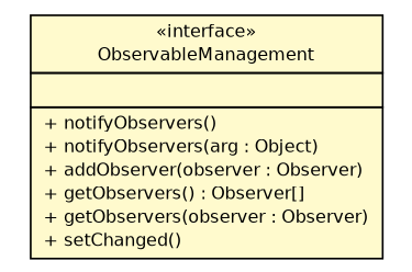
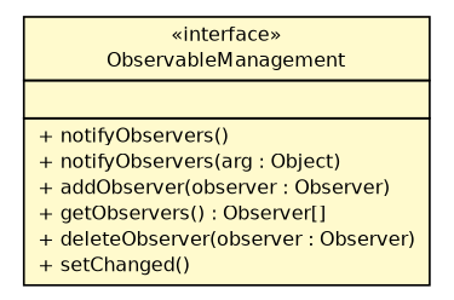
  digraph {
    nodesep=0.25
    ranksep=0.5
-   n1 [fontcolor=black fontname=Helvetica fontsize=10.0 label=<<table title="sorcer.util.observable.ObservableManagement" border="0" cellborder="1" cellspacing="0" cellpadding="2" port="p" bgcolor="lemonChiffon" href="./ObservableManagement.html"> 		<tr><td><table border="0" cellspacing="0" cellpadding="1"> <tr><td align="center" balign="center"> &#171;interface&#187; </td></tr> <tr><td align="center" balign="center"> ObservableManagement </td></tr> 		</table></td></tr> 		<tr><td><table border="0" cellspacing="0" cellpadding="1"> <tr><td align="left" balign="left">  </td></tr> 		</table></td></tr> 		<tr><td><table border="0" cellspacing="0" cellpadding="1"> <tr><td align="left" balign="left"> + notifyObservers() </td></tr> <tr><td align="left" balign="left"> + notifyObservers(arg : Object) </td></tr> <tr><td align="left" balign="left"> + addObserver(observer : Observer) </td></tr> <tr><td align="left" balign="left"> + getObservers() : Observer[] </td></tr> <tr><td align="left" balign="left"> + getObservers(observer : Observer) </td></tr> <tr><td align="left" balign="left"> + setChanged() </td></tr> 		</table></td></tr> 		</table>> shape=plaintext]
+   n1 [fontcolor=black fontname=Helvetica fontsize=10.0 label=<<table title="sorcer.util.observable.ObservableManagement" border="0" cellborder="1" cellspacing="0" cellpadding="2" port="p" bgcolor="lemonChiffon" href="./ObservableManagement.html"> 		<tr><td><table border="0" cellspacing="0" cellpadding="1"> <tr><td align="center" balign="center"> &#171;interface&#187; </td></tr> <tr><td align="center" balign="center"> ObservableManagement </td></tr> 		</table></td></tr> 		<tr><td><table border="0" cellspacing="0" cellpadding="1"> <tr><td align="left" balign="left">  </td></tr> 		</table></td></tr> 		<tr><td><table border="0" cellspacing="0" cellpadding="1"> <tr><td align="left" balign="left"> + notifyObservers() </td></tr> <tr><td align="left" balign="left"> + notifyObservers(arg : Object) </td></tr> <tr><td align="left" balign="left"> + addObserver(observer : Observer) </td></tr> <tr><td align="left" balign="left"> + getObservers() : Observer[] </td></tr> <tr><td align="left" balign="left"> + deleteObserver(observer : Observer) </td></tr> <tr><td align="left" balign="left"> + setChanged() </td></tr> 		</table></td></tr> 		</table>> shape=plaintext]
  }
